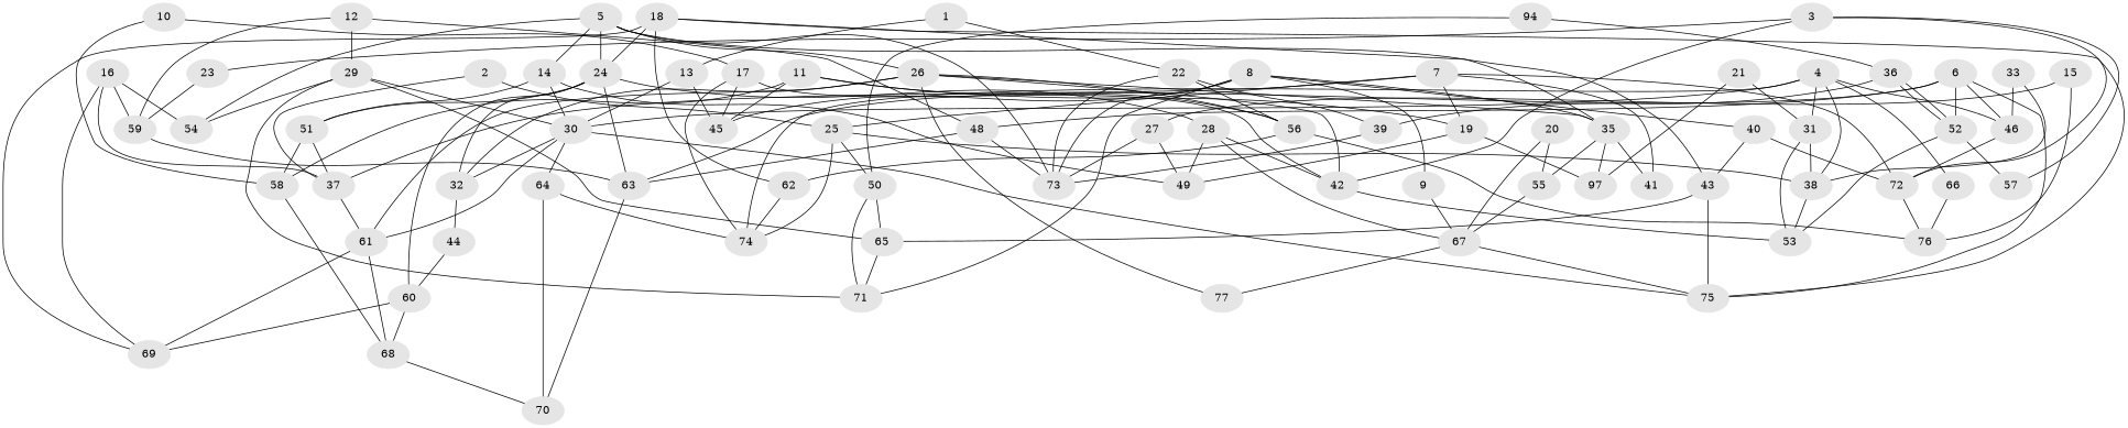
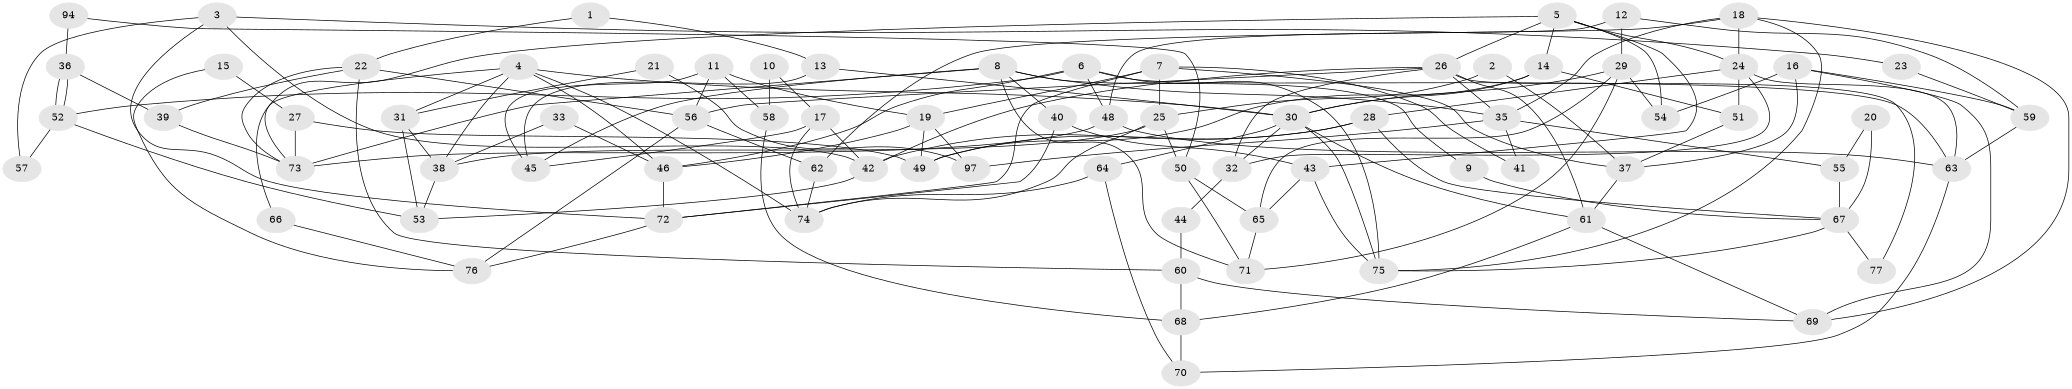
  graph {
    node [color=gray90 style=filled]
    1
    13
    22
    30
    45
    73
    56
    39
    60
    2
    25
    37
    38
    74
    50
    61
    3
    23
    42
    57
    72
    59
    53
    76
    4
    31
    46
    66
    75
    32
    64
    5
    14
    24
    26
    43
    54
    49
    51
    63
    28
    35
    77
    65
    6
    48
    52
    70
    7
    19
    41
    n52 [label=97]
    8
    9
    40
    71
    67
    55
    10
    17
    58
    68
    11
    62
    12
    29
    15
    27
    16
    69
    18
    20
    21
    44
    33
    n76 [label=94]
    36
    1 -- 13
    1 -- 22
    13 -- 30
    13 -- 45
    22 -- 73
    22 -- 56
    22 -- 39
-   24 -- 60
+   22 -- 60
    30 -- 61
    30 -- 75
    30 -- 32
    30 -- 64
    56 -- 76
    56 -- 62
    39 -- 73
    60 -- 68
    60 -- 69
    2 -- 25
    2 -- 37
    25 -- 38
    25 -- 74
    25 -- 50
    37 -- 61
    38 -- 53
    50 -- 65
    50 -- 71
    61 -- 68
    61 -- 69
    3 -- 23
    3 -- 42
    3 -- 57
    3 -- 72
    23 -- 59
    42 -- 53
    72 -- 76
    59 -- 63
    4 -- 30
    4 -- 38
    4 -- 74
    4 -- 31
    4 -- 46
    4 -- 66
    31 -- 38
    31 -- 53
    46 -- 72
    66 -- 76
    32 -- 44
    64 -- 74
    64 -- 70
    5 -- 73
    5 -- 14
    5 -- 24
    5 -- 26
    5 -- 43
    5 -- 54
    14 -- 30
    14 -- 49
    14 -- 51
    24 -- 32
    24 -- 51
    24 -- 63
    24 -- 28
    26 -- 56
    26 -- 61
    26 -- 42
    26 -- 32
    26 -- 35
    26 -- 77
    43 -- 75
    43 -- 65
    51 -- 37
-   51 -- 58
    63 -- 70
    28 -- 42
    28 -- 49
    28 -- 67
    35 -- 41
    35 -- n52
    35 -- 55
    65 -- 71
    6 -- 46
    6 -- 75
    6 -- 63
    6 -- 48
    6 -- 52
    48 -- 73
    48 -- 63
    52 -- 57
    52 -- 53
    7 -- 25
    7 -- 37
    7 -- 72
    7 -- 19
    7 -- 41
+   19 -- 46
    19 -- 49
    19 -- n52
    8 -- 45
    8 -- 73
    8 -- 35
    8 -- 9
    8 -- 40
    8 -- 71
    9 -- 67
    40 -- 72
    40 -- 43
    67 -- 75
    67 -- 77
    55 -- 67
    10 -- 17
    10 -- 58
    17 -- 45
    17 -- 74
    17 -- 42
    58 -- 68
    68 -- 70
    11 -- 45
    11 -- 56
    11 -- 19
    11 -- 58
    62 -- 74
    12 -- 59
    12 -- 48
    12 -- 29
    29 -- 30
    29 -- 54
    29 -- 65
    29 -- 71
    15 -- 76
    15 -- 27
    27 -- 73
    27 -- 49
    16 -- 37
    16 -- 59
    16 -- 54
    16 -- 69
    18 -- 75
    18 -- 24
    18 -- 35
    18 -- 62
    18 -- 69
    20 -- 67
    20 -- 55
    21 -- 31
    21 -- n52
    44 -- 60
    33 -- 38
    33 -- 46
    n76 -- 50
    n76 -- 36
    36 -- 39
    36 -- 52
    36 -- 52
  }
